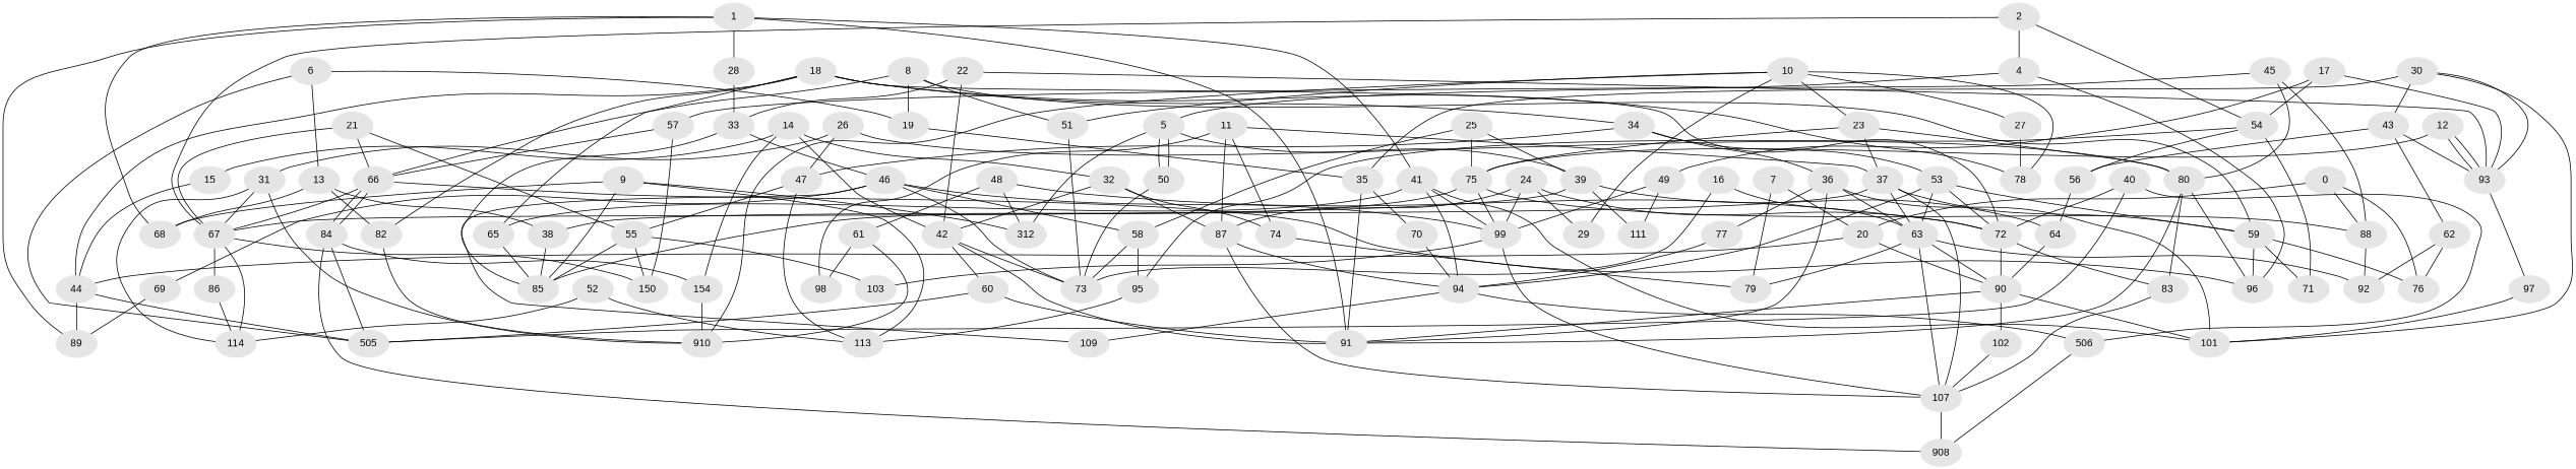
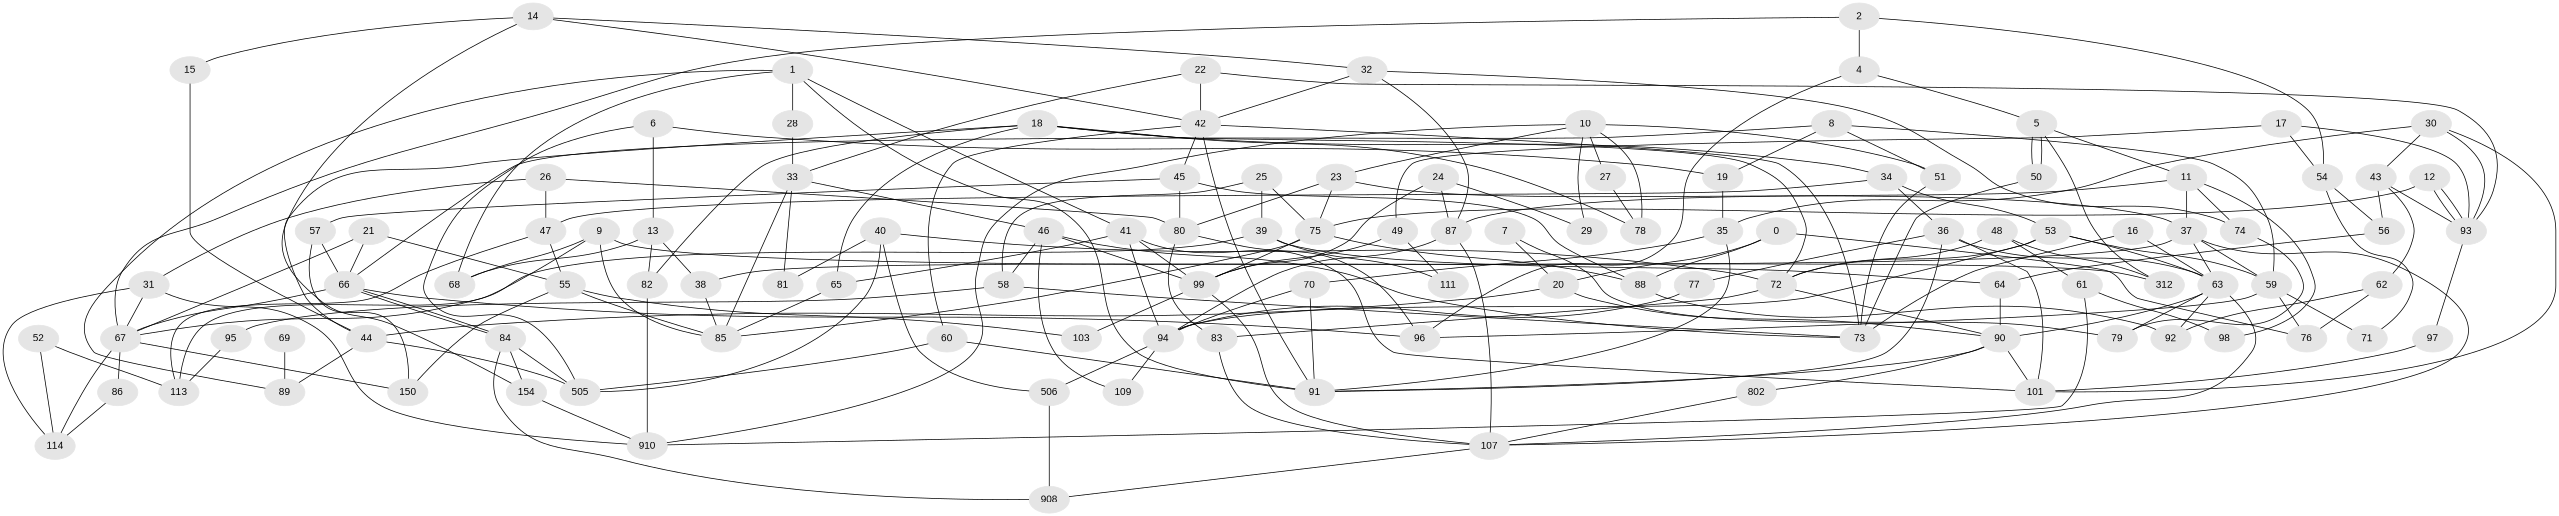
  graph {
    fontname="Liberation Sans"
    node [color=gray90 fontname="Liberation Sans" style=filled]
    edge [fontname="Liberation Sans"]
    1
    28
    41
    68
    89
    91
    33
    94
    65
    99
    101
    2
    4
    54
    67
    5
    96
    56
    71
    95
    114
    n22 [label=150]
    86
    n24 [label=0]
    20
    76
    88
    44
    90
    92
    11
    50
    n33 [label=312]
    37
    74
    87
    98
    73
    6
    13
    19
    n42 [label=505]
    38
    82
    35
    7
    79
    8
    51
    59
    66
    84
    9
    85
    113
    10
    23
    27
    29
    78
    n61 [label=910]
    75
    80
    63
    107
    12
    93
    97
    n69 [label=506]
    109
    14
    15
    32
    42
    n75 [label=154]
    45
    60
    16
    17
    49
    111
    18
    34
    72
    47
    36
    53
    83
    70
-   102
+   102 [label=802]
    21
    55
    103
    22
    46
+   81
    24
    25
    39
    58
    64
    26
    31
    30
    43
    62
    69
    77
    n109 [label=908]
    40
    57
    48
    61
    52
    1 -- 28
    1 -- 41
    1 -- 68
    1 -- 89
    1 -- 91
    28 -- 33
    41 -- 94
    41 -- 65
    41 -- 99
    41 -- 101
    33 -- 85
    33 -- 46
+   33 -- 81
    94 -- n69
    94 -- 109
    65 -- 85
    99 -- 107
    99 -- 103
    2 -- 4
    2 -- 54
    2 -- 67
    4 -- 5
    4 -- 96
    54 -- 56
    54 -- 71
-   54 -- 95
    67 -- 114
    67 -- n22
    67 -- 86
-   5 -- 39
+   5 -- 11
    5 -- 50
    5 -- 50
    5 -- n33
    56 -- 64
    95 -- 113
    86 -- 114
    n24 -- 20
    n24 -- 76
    n24 -- 88
    20 -- 44
    20 -- 90
    88 -- 92
    44 -- 89
    44 -- n42
    90 -- 91
    90 -- 101
    90 -- 102
    11 -- 37
    11 -- 74
    11 -- 87
    11 -- 98
    50 -- 73
    37 -- 38
    37 -- 59
    37 -- 63
    37 -- 107
    74 -- 79
    87 -- 94
    87 -- 107
    6 -- 13
    6 -- 19
    6 -- n42
    13 -- 68
    13 -- 38
    13 -- 82
    19 -- 35
    38 -- 85
    82 -- n61
    35 -- 91
    35 -- 70
    7 -- 20
    7 -- 79
    8 -- 19
    8 -- 51
    8 -- 59
    8 -- 66
    51 -- 73
    59 -- 96
    59 -- 71
    59 -- 76
    66 -- 67
    66 -- 96
    66 -- 84
    66 -- 84
    84 -- n42
    84 -- n75
    84 -- n109
    9 -- 68
    9 -- n33
    9 -- 85
    9 -- 113
    10 -- 51
    10 -- 23
    10 -- 27
    10 -- 29
    10 -- 78
    10 -- n61
    23 -- 37
    23 -- 75
    23 -- 80
    27 -- 78
    75 -- 99
    75 -- 88
    75 -- 85
-   80 -- 91
+   70 -- 91
    80 -- 96
    80 -- 83
    63 -- 90
    63 -- 92
    63 -- 79
    63 -- 107
    107 -- n109
    12 -- 75
    12 -- 93
    12 -- 93
    93 -- 97
    97 -- 101
    n69 -- n109
    14 -- 15
    14 -- 32
    14 -- 42
    14 -- n75
    15 -- 44
    32 -- 74
    32 -- 87
    32 -- 42
    42 -- 91
    42 -- 73
+   42 -- 45
    42 -- 60
    n75 -- n61
    45 -- 88
    45 -- 80
    45 -- 57
    60 -- 91
    60 -- n42
    16 -- 73
    16 -- 63
    17 -- 54
    17 -- 93
    17 -- 49
    49 -- 99
    49 -- 111
    18 -- 65
    18 -- 44
    18 -- 82
    18 -- 78
    18 -- 34
    18 -- 72
    34 -- 47
    34 -- 36
    34 -- 53
    72 -- 90
    72 -- 83
    47 -- 113
    47 -- 55
    36 -- 91
    36 -- 101
    36 -- 63
    36 -- 77
    53 -- 94
    53 -- 59
    53 -- 63
    53 -- 72
    83 -- 107
    70 -- 94
    102 -- 107
    21 -- 67
    21 -- 66
    21 -- 55
    55 -- n22
    55 -- 85
    55 -- 103
    22 -- 33
    22 -- 93
    22 -- 42
    46 -- 99
    46 -- 73
    46 -- 109
    46 -- 58
-   46 -- 69
    24 -- 99
    24 -- 87
    24 -- 29
-   24 -- 72
    25 -- 75
    25 -- 39
    25 -- 58
    39 -- 67
    39 -- 111
    39 -- 64
    58 -- 95
    58 -- 73
    64 -- 90
    26 -- 80
    26 -- 47
    26 -- 31
    31 -- 67
    31 -- 114
    31 -- n61
    30 -- 101
    30 -- 35
    30 -- 93
    30 -- 43
    43 -- 56
    43 -- 93
    43 -- 62
    62 -- 76
    62 -- 92
    69 -- 89
    77 -- 94
    40 -- n42
    40 -- n69
    40 -- 72
+   40 -- 81
    57 -- n22
    57 -- 66
    48 -- n33
    48 -- 72
    48 -- 61
    61 -- 98
    61 -- n61
    52 -- 114
    52 -- 113
  }
